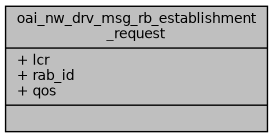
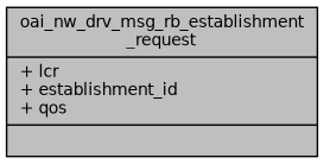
  digraph {
-   n1 [color=black fillcolor=grey75 fontcolor=black fontname=Helvetica fontsize=10 height=0.2 label="{oai_nw_drv_msg_rb_establishment\l_request\n|+ lcr\l+ rab_id\l+ qos\l|}" shape=record style=filled width=0.4]
+   n1 [color=black fillcolor=grey75 fontcolor=black fontname=Helvetica fontsize=10 height=0.2 label="{oai_nw_drv_msg_rb_establishment\l_request\n|+ lcr\l+ establishment_id\l+ qos\l|}" shape=record style=filled width=0.4]
  }
